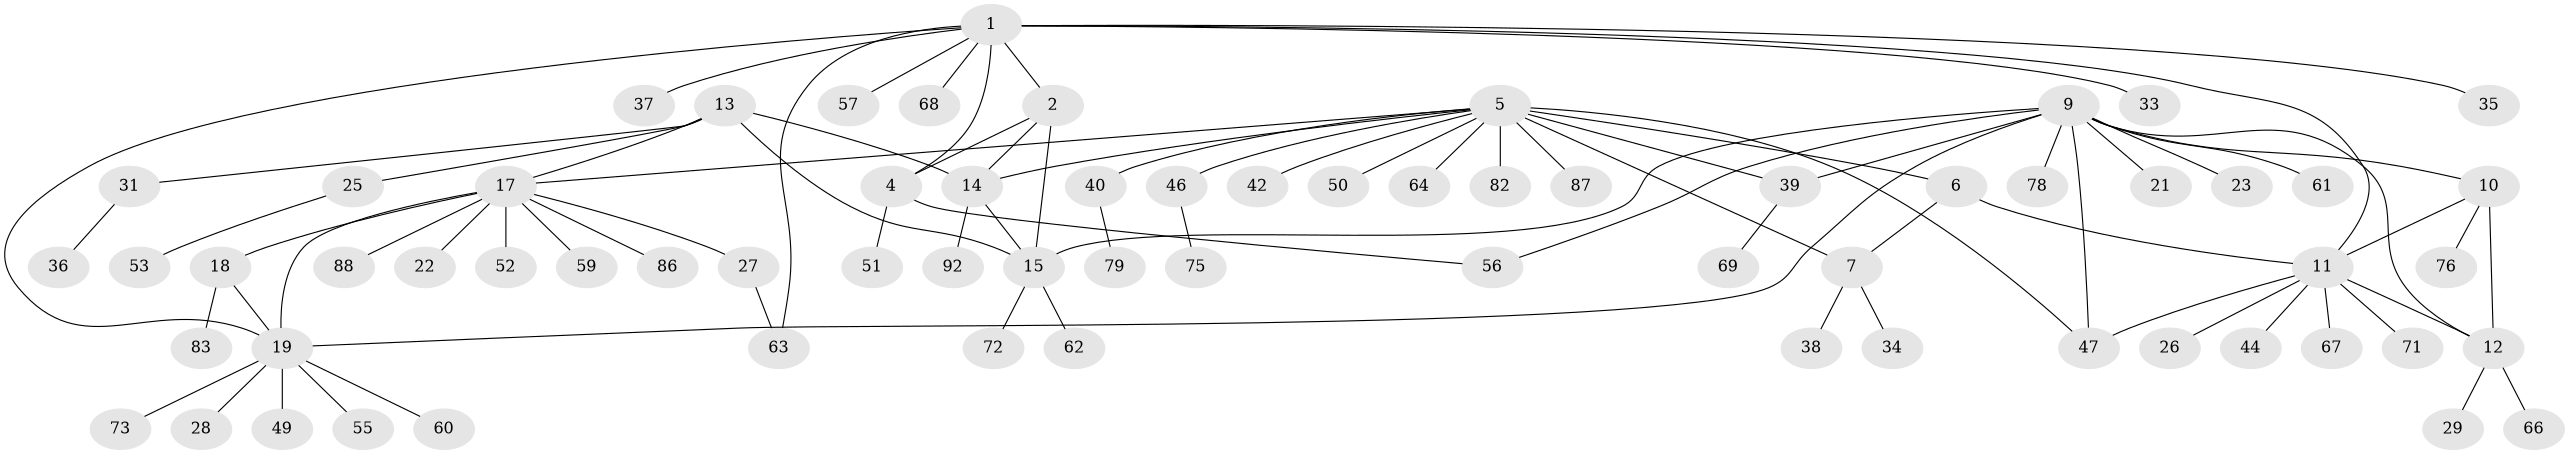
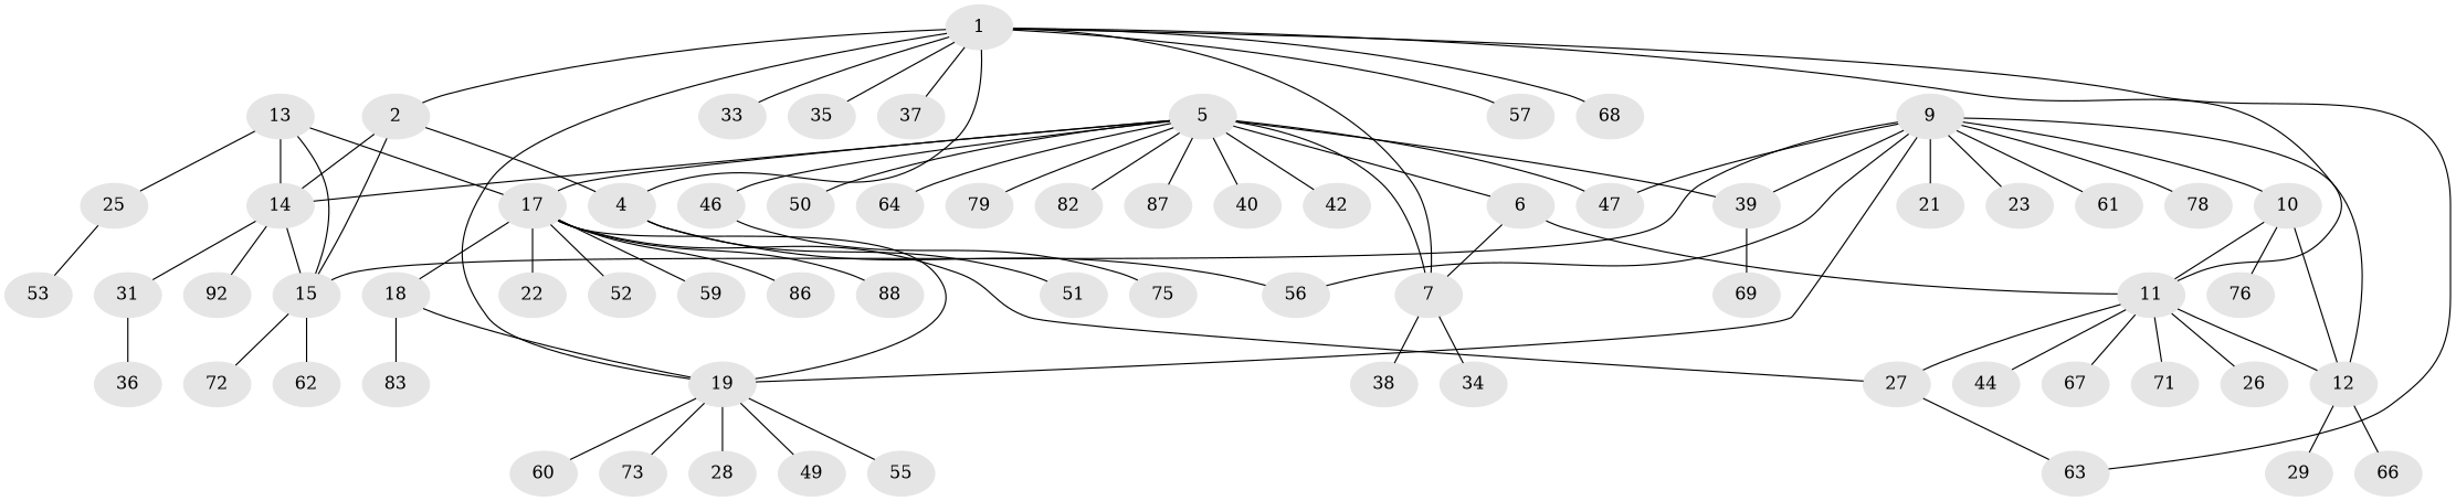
  graph {
    node [color=gray90 style=filled]
    1 [super="+3"]
    2 [super="+41"]
    4 [super="+30"]
    7 [super="+81"]
    11 [super="+84"]
    19 [super="+20"]
    33
    35
    37
    57
    63 [super="+74"]
    68
    14 [super="+16"]
    15 [super="+32"]
    51
    56
    34
    38
    12 [super="+48"]
    26
    27
    44
    67
    71
    28
    49
    55
    60
    73
    92
    62
    72
    5 [super="+8"]
    6
    17 [super="+80"]
    39 [super="+58"]
    40 [super="+91"]
    42
    46 [super="+90"]
    47
    50
    64 [super="+70"]
    79
    82
    87
    18
    22
    52
    59
    86
    88
    69
    75
    9 [super="+24"]
    10 [super="+77"]
    21
    23 [super="+43"]
    61 [super="+85"]
    78
    76
    29
    66
    13 [super="+54"]
    25 [super="+65"]
    31
    53 [super="+89"]
    36
    83
    1 -- 2 [weight=2]
    1 -- 4 [weight=2]
+   1 -- 7
    1 -- 11
    1 -- 19
    1 -- 33
    1 -- 35
    1 -- 37
    1 -- 57
    1 -- 63
    1 -- 68
    2 -- 4
    2 -- 14
    2 -- 15
    4 -- 51
    4 -- 56
    7 -- 34
    7 -- 38
    11 -- 12
    11 -- 26
-   11 -- 47
+   11 -- 27
    11 -- 44
    11 -- 67
    11 -- 71
    19 -- 28
    19 -- 49
    19 -- 55
    19 -- 60
    19 -- 73
    14 -- 15 [weight=2]
    14 -- 92
    15 -- 62
    15 -- 72
    12 -- 29
    12 -- 66
    27 -- 63
    5 -- 7 [weight=2]
    5 -- 14
    5 -- 6 [weight=2]
    5 -- 17
    5 -- 39
    5 -- 40
    5 -- 42
    5 -- 46
    5 -- 47
    5 -- 50
    5 -- 64
-   40 -- 79
+   5 -- 79
    5 -- 82
    5 -- 87
    6 -- 7
    6 -- 11
    17 -- 19 [weight=2]
    17 -- 27
    17 -- 18
    17 -- 22
    17 -- 52
    17 -- 59
    17 -- 86
    17 -- 88
    39 -- 69
    46 -- 75
    18 -- 19 [weight=2]
    18 -- 83
    9 -- 19
    9 -- 15
    9 -- 56
    9 -- 12
    9 -- 39
    9 -- 47
    9 -- 10
    9 -- 21
    9 -- 23
    9 -- 61
    9 -- 78
    10 -- 11
    10 -- 12
    10 -- 76
    13 -- 14 [weight=2]
    13 -- 15
    13 -- 17
    13 -- 25
-   13 -- 31
+   14 -- 31
    25 -- 53
    31 -- 36
  }
